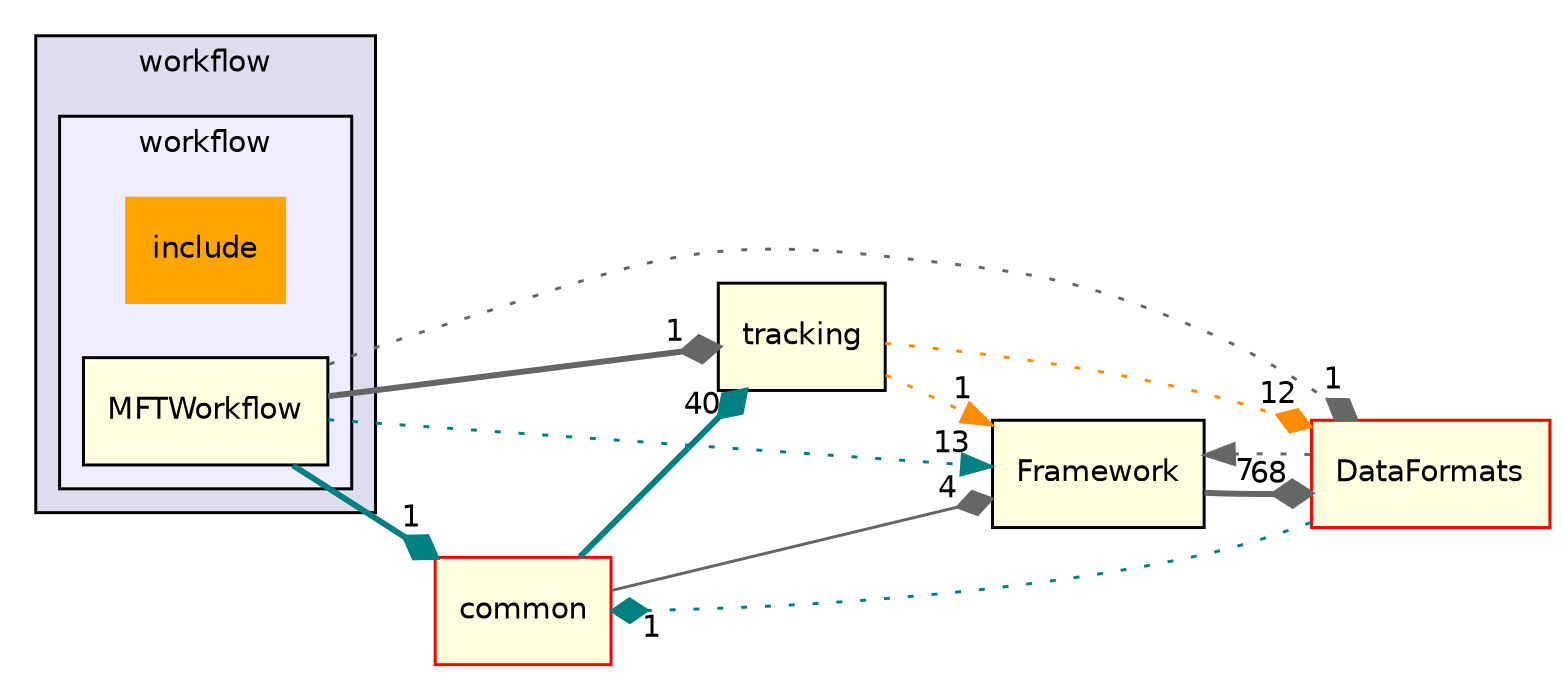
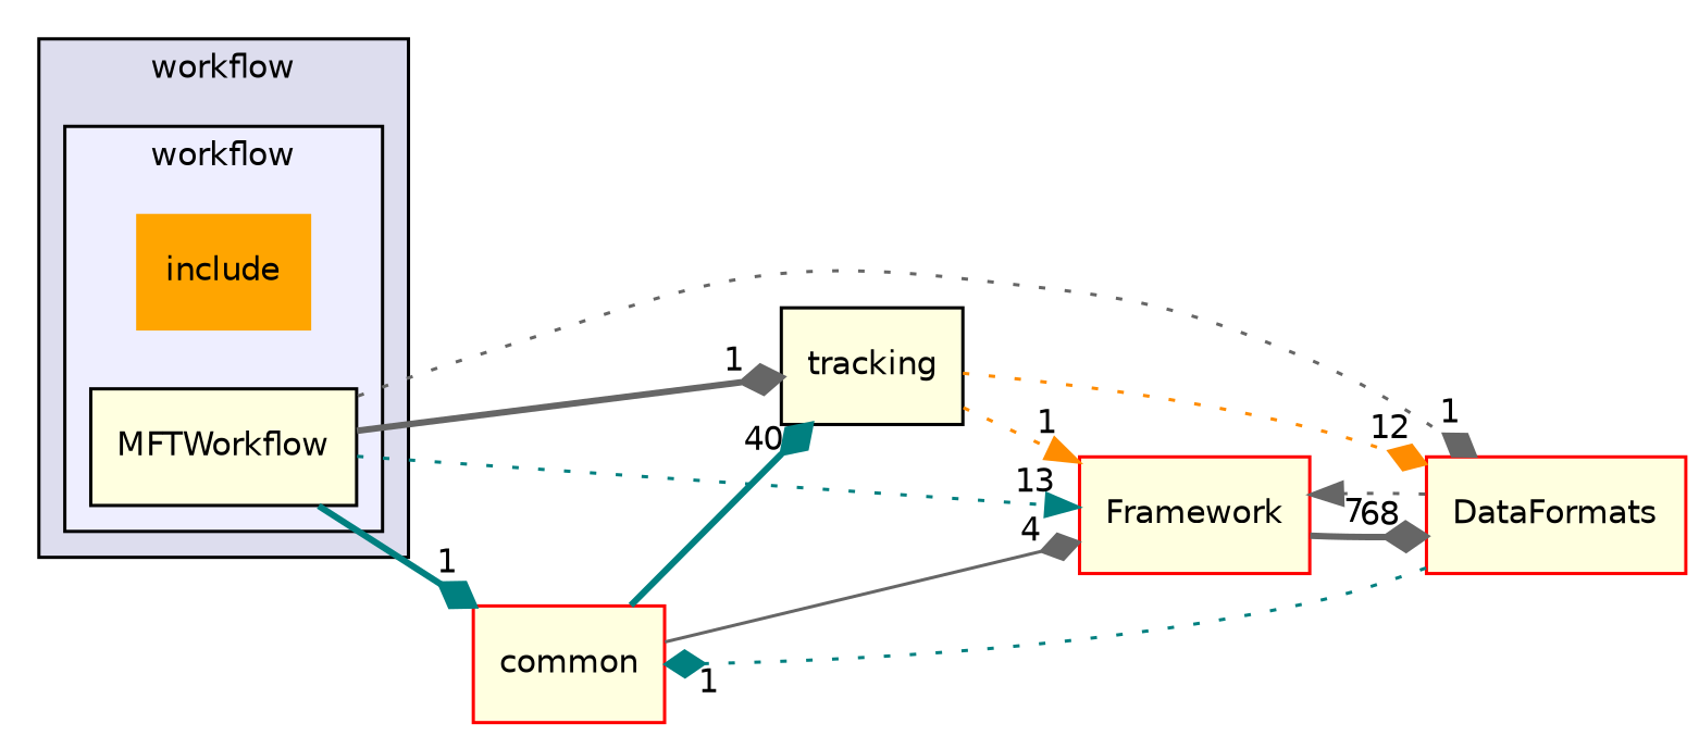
  digraph {
    compound=true
    rankdir=LR
    node [fillcolor=lightyellow fontname=Helvetica fontsize=10 shape=box style=filled color=red]
    edge [arrowhead=diamond color=gray40 headlabel=1 labeldistance=1.5 labelfontname=Helvetica labelfontsize=10 style=dotted]
    n1 [fillcolor=orange label=include shape=plaintext color=""]
    n2 [color=black label=MFTWorkflow]
    n3 [label=common]
    n4 [color=black label=tracking]
-   n5 [color=black label=Framework]
+   n5 [label=Framework]
    n6 [label=DataFormats]
    subgraph cluster_1 {
      bgcolor="#ddddee"
      fontname=Helvetica
      fontsize=10
      label=workflow
      pencolor=black
      subgraph cluster_2 {
        bgcolor="#eeeeff"
        fontname=Helvetica
        fontsize=10
        label=workflow
        pencolor=black
        n1
        n2
      }
    }
    n2 -> n3 [color=teal style=bold]
    n2 -> n4 [style=bold]
    n2 -> n5 [arrowhead=normal color=teal headlabel=13]
    n2 -> n6
    n3 -> n4 [color=teal headlabel=40 style=bold]
    n3 -> n5 [headlabel=4 style=solid]
    n4 -> n5 [arrowhead=normal color=darkorange]
    n4 -> n6 [color=darkorange headlabel=12]
    n5 -> n6 [headlabel=68 style=bold]
    n6 -> n3 [color=teal]
    n6 -> n5 [arrowhead=normal headlabel=7]
  }
